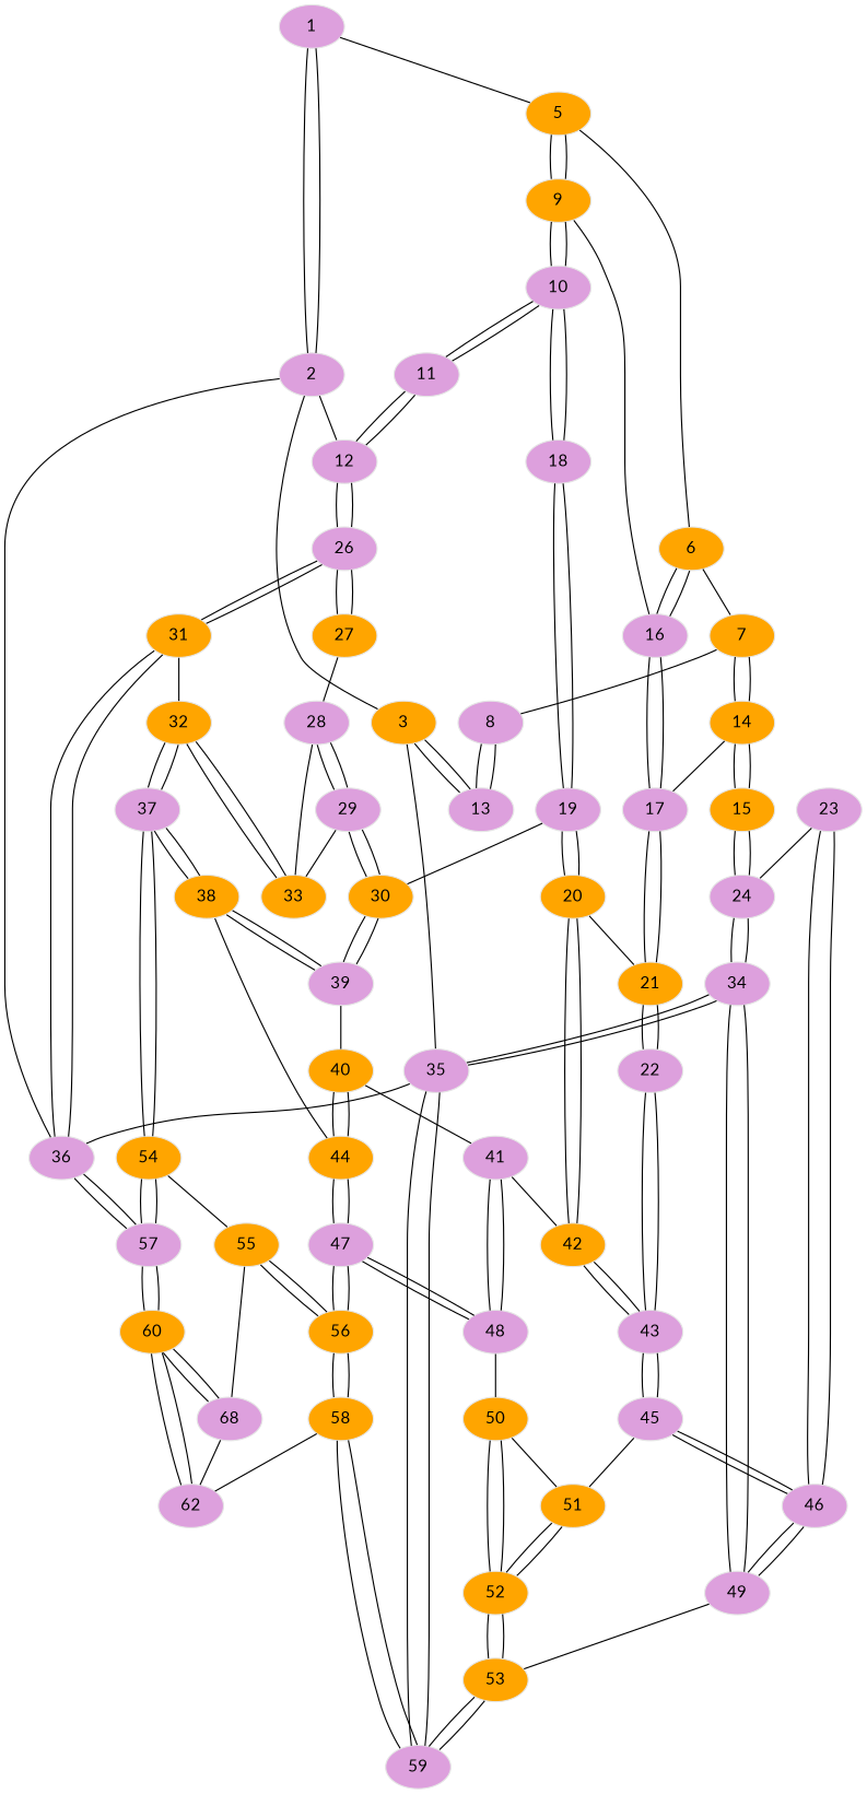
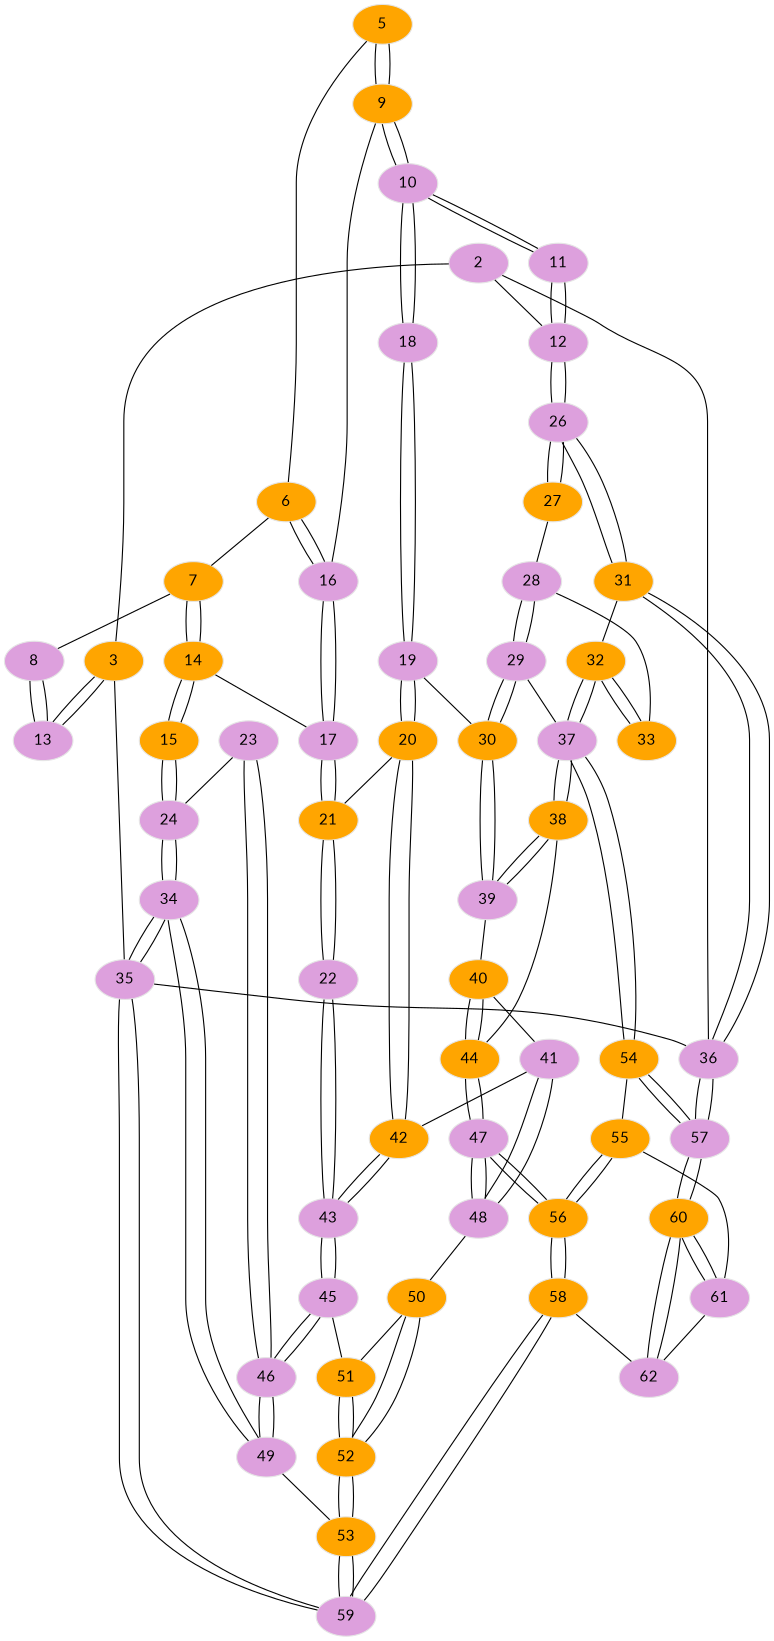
  graph {
    fontname=Lato
    node [color=gray90 fillcolor=plum fontname=Lato style=filled]
    edge [fontname=Lato]
-   1
    2
    5 [fillcolor=orange]
    3 [fillcolor=orange]
    12
    36
    6 [fillcolor=orange]
    9 [fillcolor=orange]
    13
    35
    26
    57
    59
    8
    7 [fillcolor=orange]
    16
    10
    14 [fillcolor=orange]
    17
    15 [fillcolor=orange]
    11
    18
    19
    27 [fillcolor=orange]
    31 [fillcolor=orange]
    24
    21 [fillcolor=orange]
    34
    22
    20 [fillcolor=orange]
    30 [fillcolor=orange]
    42 [fillcolor=orange]
    39
    43
    23
    46
    45
    49
    28
    32 [fillcolor=orange]
    29
    33 [fillcolor=orange]
    40 [fillcolor=orange]
    37
    38 [fillcolor=orange]
    54 [fillcolor=orange]
    53 [fillcolor=orange]
    60 [fillcolor=orange]
    44 [fillcolor=orange]
    55 [fillcolor=orange]
    47
    41
    48
    50 [fillcolor=orange]
    51 [fillcolor=orange]
    56 [fillcolor=orange]
    52 [fillcolor=orange]
    58 [fillcolor=orange]
-   61 [label=68]
+   61
    62
-   1 -- 2
-   1 -- 2
-   1 -- 5
    2 -- 3
    2 -- 12
    2 -- 36
    5 -- 6
    5 -- 9
    5 -- 9
    3 -- 13
    3 -- 13
    3 -- 35
    12 -- 26
    12 -- 26
    36 -- 57
    36 -- 57
    6 -- 7
    6 -- 16
    6 -- 16
    9 -- 16
    9 -- 10
    9 -- 10
    35 -- 36
    35 -- 59
    35 -- 59
    26 -- 27
    26 -- 27
    26 -- 31
    26 -- 31
    57 -- 60
    57 -- 60
    8 -- 13
    8 -- 13
    7 -- 8
    7 -- 14
    7 -- 14
    16 -- 17
    16 -- 17
    10 -- 11
    10 -- 11
    10 -- 18
    10 -- 18
    14 -- 17
    14 -- 15
    14 -- 15
    17 -- 21
    17 -- 21
    15 -- 24
    15 -- 24
    11 -- 12
    11 -- 12
    18 -- 19
    18 -- 19
    19 -- 20
    19 -- 20
    19 -- 30
    27 -- 28
    31 -- 36
    31 -- 36
    31 -- 32
    24 -- 34
    24 -- 34
    21 -- 22
    21 -- 22
    34 -- 35
    34 -- 35
    34 -- 49
    34 -- 49
    22 -- 43
    22 -- 43
    20 -- 21
    20 -- 42
    20 -- 42
    30 -- 39
    30 -- 39
    42 -- 43
    42 -- 43
    39 -- 40
    43 -- 45
    43 -- 45
    23 -- 24
    23 -- 46
    23 -- 46
    46 -- 49
    46 -- 49
    45 -- 46
    45 -- 46
    45 -- 51
    49 -- 53
    28 -- 29
    28 -- 29
    28 -- 33
    32 -- 33
    32 -- 33
    32 -- 37
    32 -- 37
    29 -- 30
    29 -- 30
-   29 -- 33
+   29 -- 37
    40 -- 44
    40 -- 44
    40 -- 41
    37 -- 38
    37 -- 38
    37 -- 54
    37 -- 54
    38 -- 39
    38 -- 39
    38 -- 44
    54 -- 57
    54 -- 57
    54 -- 55
    53 -- 59
    53 -- 59
    60 -- 61
    60 -- 61
    60 -- 62
    60 -- 62
    44 -- 47
    44 -- 47
    55 -- 56
    55 -- 56
    55 -- 61
    47 -- 48
    47 -- 48
    47 -- 56
    47 -- 56
    41 -- 42
    41 -- 48
    41 -- 48
    48 -- 50
    50 -- 51
    50 -- 52
    50 -- 52
    51 -- 52
    51 -- 52
    56 -- 58
    56 -- 58
    52 -- 53
    52 -- 53
    58 -- 59
    58 -- 59
    58 -- 62
    61 -- 62
  }
